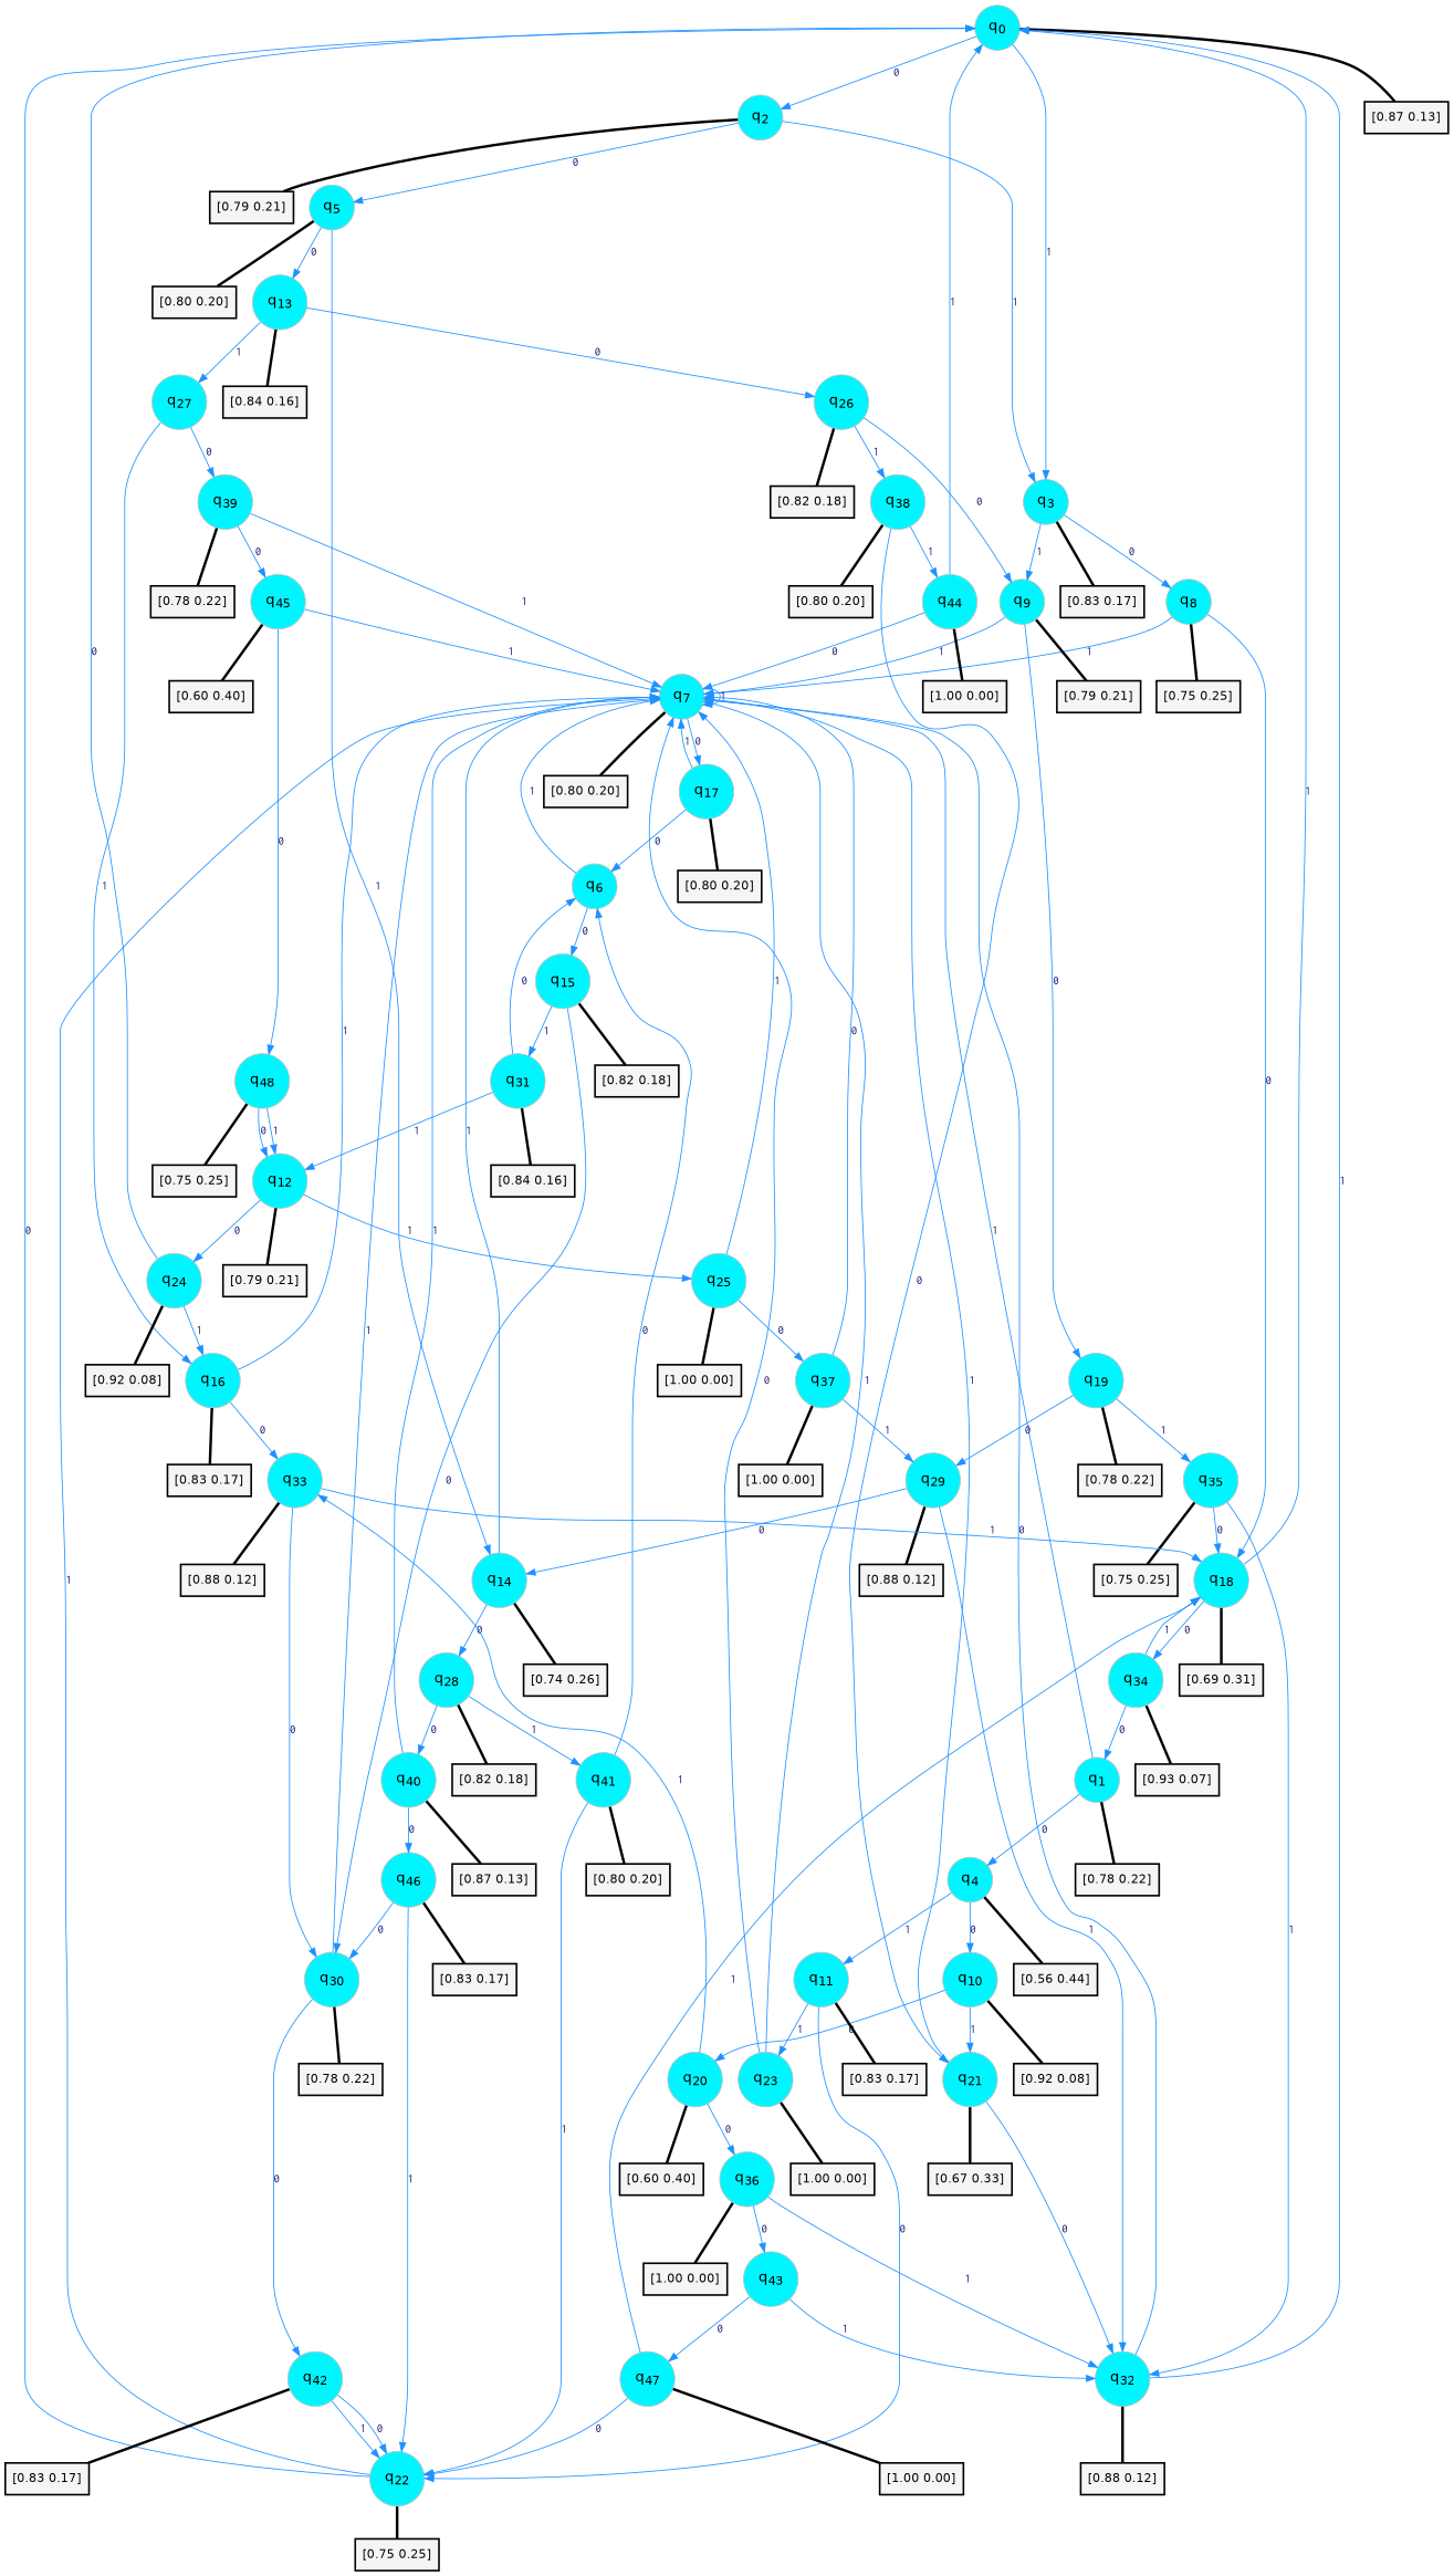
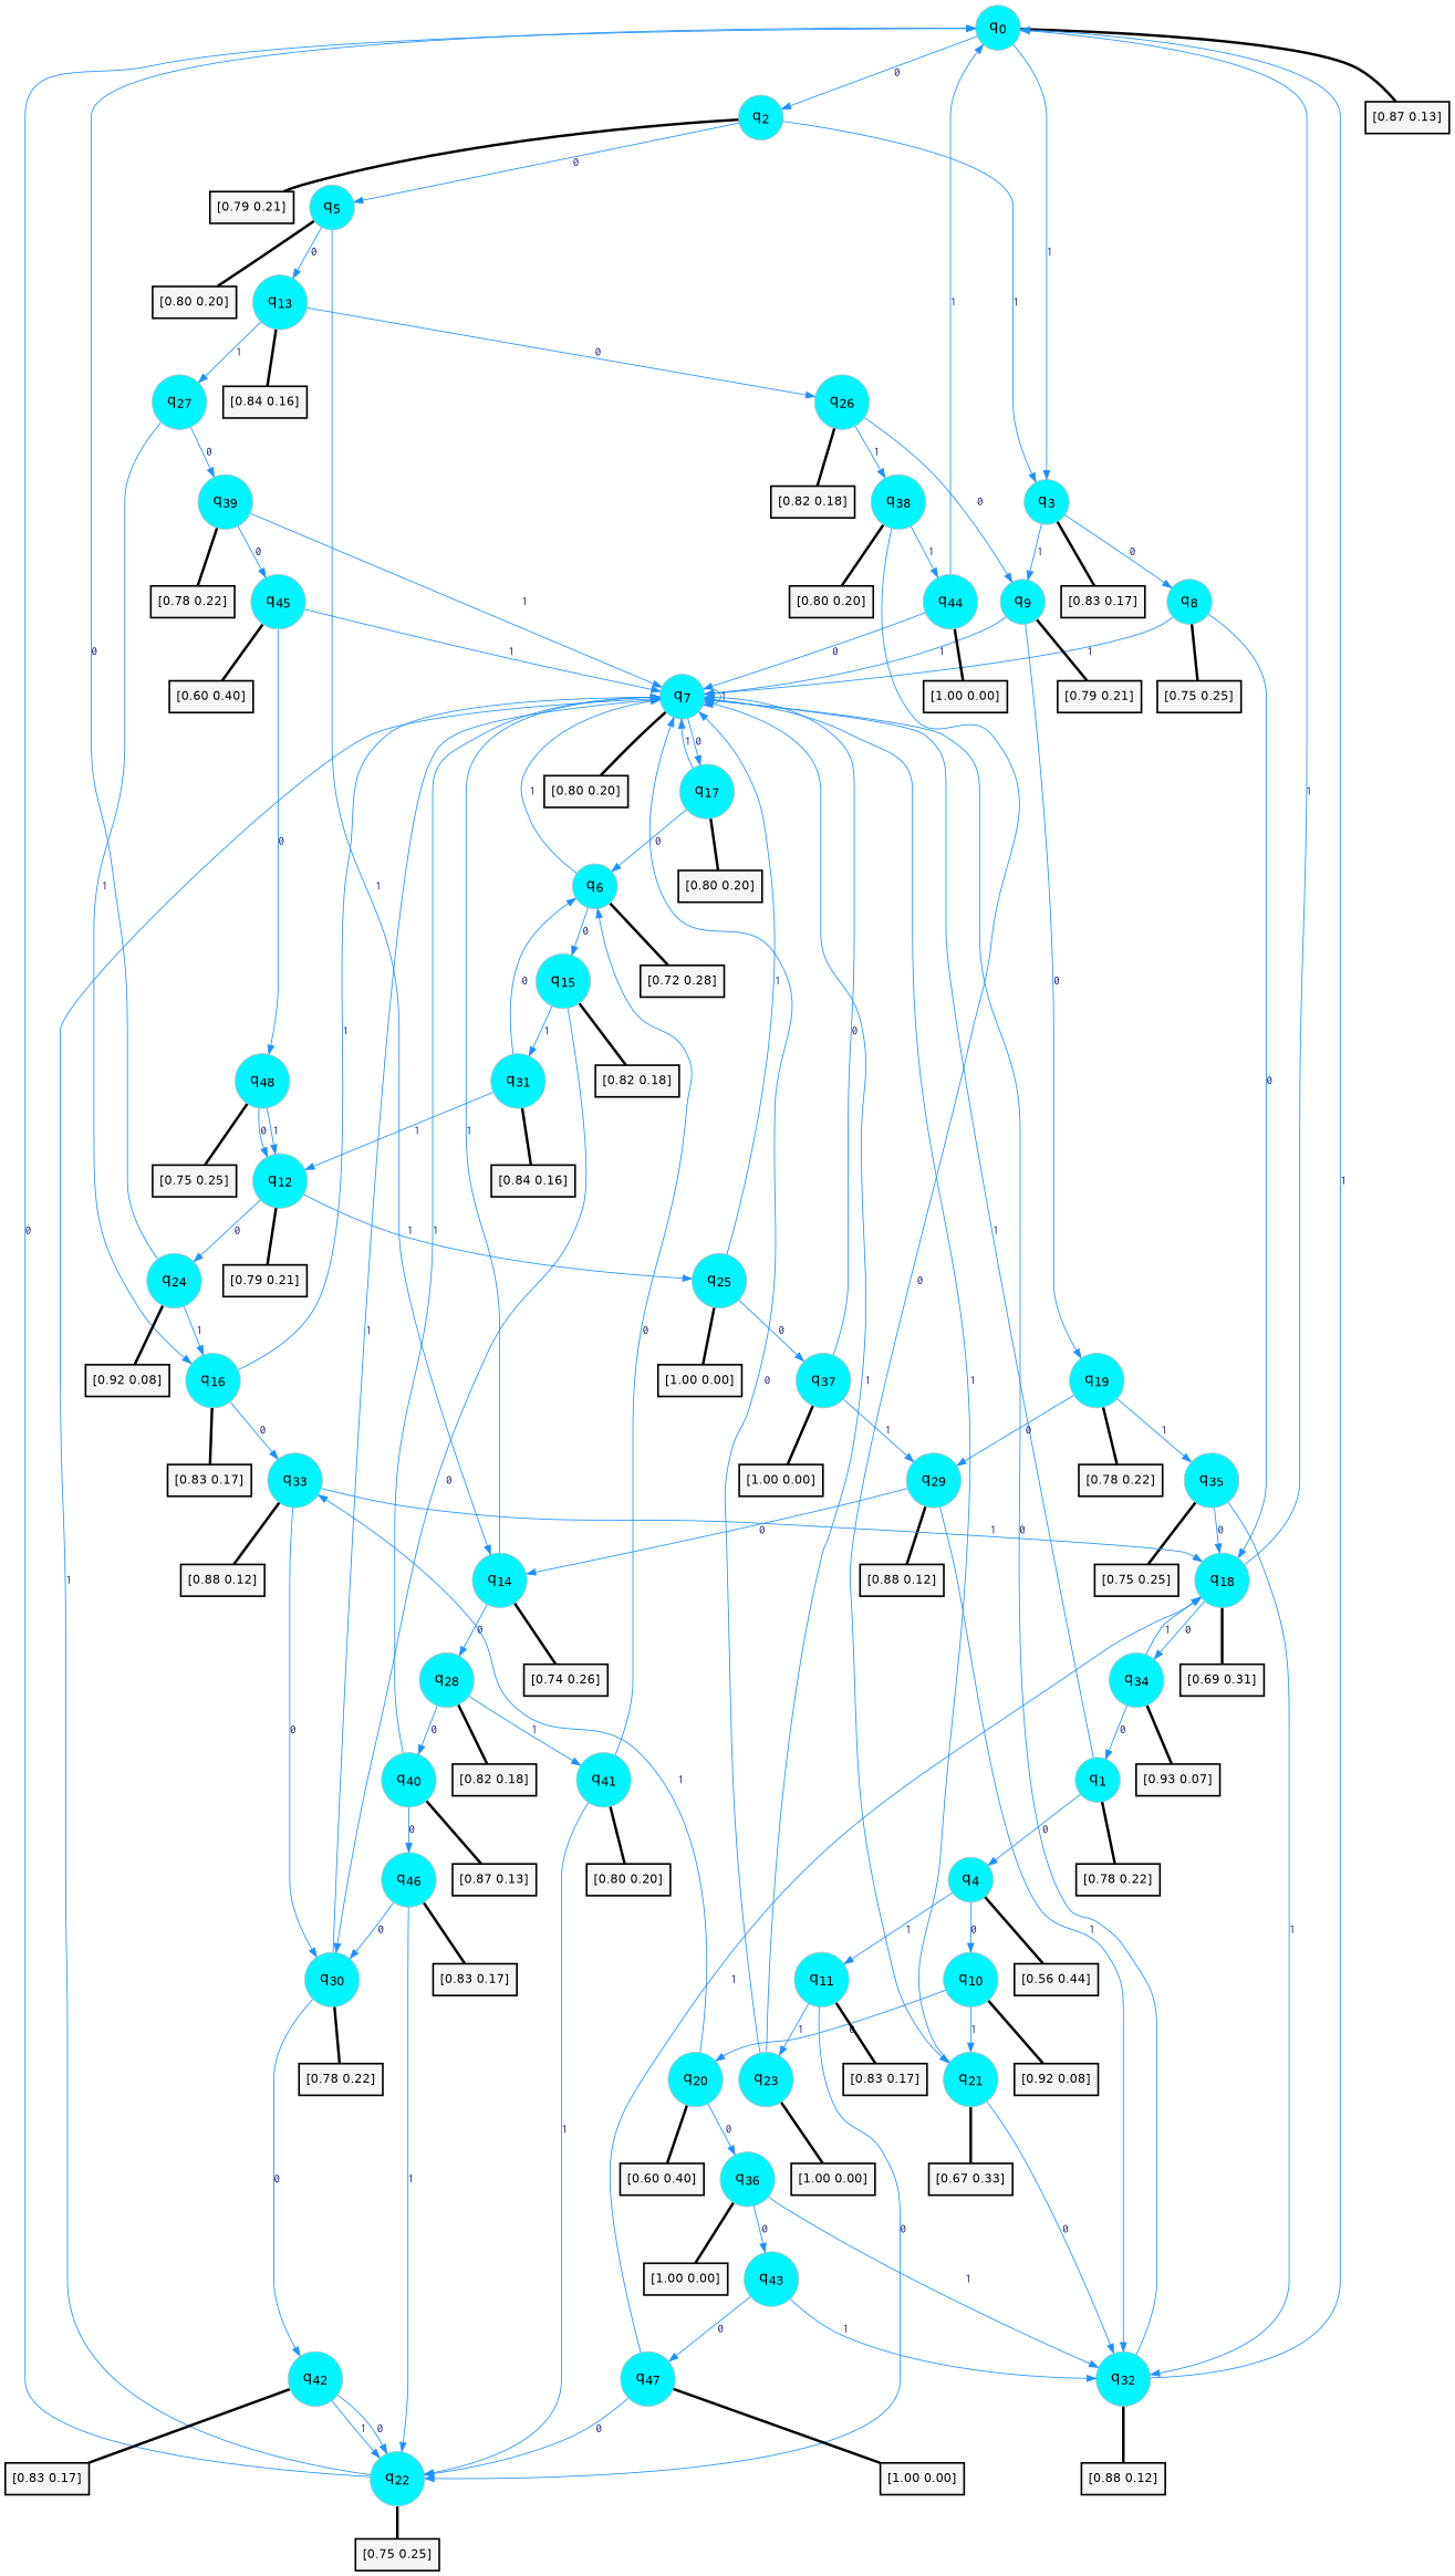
  digraph {
    rankdir=TD
    node [color=gray fillcolor=turquoise1 fontcolor=black fontname=Helvetica fontsize=16 fontweight=bold shape=circle style=filled]
    edge [arrowsize=1 color=dodgerblue1 fontcolor=midnightblue fontname=courier fontweight=bold penwidth=1 style=solid weight=20]
    n1 [label=<q<SUB>0</SUB>>]
    n2 [label=<q<SUB>2</SUB>>]
    n3 [label=<q<SUB>3</SUB>>]
    n4 [color=black fillcolor=whitesmoke fontsize=14 label="[0.87 0.13]" penwidth=2 shape=box]
    n5 [label=<q<SUB>5</SUB>>]
    n6 [color=black fillcolor=whitesmoke fontsize=14 label="[0.79 0.21]" penwidth=2 shape=box]
    n7 [label=<q<SUB>8</SUB>>]
    n8 [label=<q<SUB>9</SUB>>]
    n9 [color=black fillcolor=whitesmoke fontsize=14 label="[0.83 0.17]" penwidth=2 shape=box]
    n10 [label=<q<SUB>1</SUB>>]
    n11 [label=<q<SUB>4</SUB>>]
    n12 [label=<q<SUB>7</SUB>>]
    n13 [color=black fillcolor=whitesmoke fontsize=14 label="[0.78 0.22]" penwidth=2 shape=box]
    n14 [label=<q<SUB>10</SUB>>]
    n15 [label=<q<SUB>11</SUB>>]
    n16 [color=black fillcolor=whitesmoke fontsize=14 label="[0.56 0.44]" penwidth=2 shape=box]
    n17 [label=<q<SUB>17</SUB>>]
    n18 [color=black fillcolor=whitesmoke fontsize=14 label="[0.80 0.20]" penwidth=2 shape=box]
    n19 [label=<q<SUB>13</SUB>>]
    n20 [label=<q<SUB>14</SUB>>]
    n21 [color=black fillcolor=whitesmoke fontsize=14 label="[0.80 0.20]" penwidth=2 shape=box]
    n22 [label=<q<SUB>18</SUB>>]
    n23 [color=black fillcolor=whitesmoke fontsize=14 label="[0.75 0.25]" penwidth=2 shape=box]
    n24 [label=<q<SUB>19</SUB>>]
    n25 [color=black fillcolor=whitesmoke fontsize=14 label="[0.79 0.21]" penwidth=2 shape=box]
    n26 [label=<q<SUB>20</SUB>>]
    n27 [label=<q<SUB>21</SUB>>]
    n28 [color=black fillcolor=whitesmoke fontsize=14 label="[0.92 0.08]" penwidth=2 shape=box]
    n29 [label=<q<SUB>22</SUB>>]
    n30 [label=<q<SUB>23</SUB>>]
    n31 [color=black fillcolor=whitesmoke fontsize=14 label="[0.83 0.17]" penwidth=2 shape=box]
    n32 [label=<q<SUB>26</SUB>>]
    n33 [label=<q<SUB>27</SUB>>]
    n34 [color=black fillcolor=whitesmoke fontsize=14 label="[0.84 0.16]" penwidth=2 shape=box]
    n35 [label=<q<SUB>28</SUB>>]
    n36 [color=black fillcolor=whitesmoke fontsize=14 label="[0.74 0.26]" penwidth=2 shape=box]
    n37 [label=<q<SUB>6</SUB>>]
    n38 [label=<q<SUB>15</SUB>>]
+   n39 [color=black fillcolor=whitesmoke fontsize=14 label="[0.72 0.28]" penwidth=2 shape=box]
    n40 [label=<q<SUB>30</SUB>>]
    n41 [label=<q<SUB>31</SUB>>]
    n42 [color=black fillcolor=whitesmoke fontsize=14 label="[0.82 0.18]" penwidth=2 shape=box]
    n43 [color=black fillcolor=whitesmoke fontsize=14 label="[0.80 0.20]" penwidth=2 shape=box]
    n44 [label=<q<SUB>34</SUB>>]
    n45 [color=black fillcolor=whitesmoke fontsize=14 label="[0.69 0.31]" penwidth=2 shape=box]
    n46 [label=<q<SUB>29</SUB>>]
    n47 [label=<q<SUB>35</SUB>>]
    n48 [color=black fillcolor=whitesmoke fontsize=14 label="[0.78 0.22]" penwidth=2 shape=box]
    n49 [label=<q<SUB>33</SUB>>]
    n50 [label=<q<SUB>36</SUB>>]
    n51 [color=black fillcolor=whitesmoke fontsize=14 label="[0.60 0.40]" penwidth=2 shape=box]
    n52 [label=<q<SUB>32</SUB>>]
    n53 [color=black fillcolor=whitesmoke fontsize=14 label="[0.67 0.33]" penwidth=2 shape=box]
    n54 [color=black fillcolor=whitesmoke fontsize=14 label="[0.75 0.25]" penwidth=2 shape=box]
    n55 [color=black fillcolor=whitesmoke fontsize=14 label="[1.00 0.00]" penwidth=2 shape=box]
    n56 [label=<q<SUB>12</SUB>>]
    n57 [label=<q<SUB>24</SUB>>]
    n58 [label=<q<SUB>25</SUB>>]
    n59 [color=black fillcolor=whitesmoke fontsize=14 label="[0.79 0.21]" penwidth=2 shape=box]
    n60 [label=<q<SUB>16</SUB>>]
    n61 [color=black fillcolor=whitesmoke fontsize=14 label="[0.92 0.08]" penwidth=2 shape=box]
    n62 [label=<q<SUB>37</SUB>>]
    n63 [color=black fillcolor=whitesmoke fontsize=14 label="[1.00 0.00]" penwidth=2 shape=box]
    n64 [label=<q<SUB>38</SUB>>]
    n65 [color=black fillcolor=whitesmoke fontsize=14 label="[0.82 0.18]" penwidth=2 shape=box]
    n66 [label=<q<SUB>39</SUB>>]
    n67 [label=<q<SUB>40</SUB>>]
    n68 [label=<q<SUB>41</SUB>>]
    n69 [color=black fillcolor=whitesmoke fontsize=14 label="[0.82 0.18]" penwidth=2 shape=box]
    n70 [label=<q<SUB>42</SUB>>]
    n71 [color=black fillcolor=whitesmoke fontsize=14 label="[0.78 0.22]" penwidth=2 shape=box]
    n72 [color=black fillcolor=whitesmoke fontsize=14 label="[0.84 0.16]" penwidth=2 shape=box]
    n73 [color=black fillcolor=whitesmoke fontsize=14 label="[0.83 0.17]" penwidth=2 shape=box]
    n74 [color=black fillcolor=whitesmoke fontsize=14 label="[0.88 0.12]" penwidth=2 shape=box]
    n75 [color=black fillcolor=whitesmoke fontsize=14 label="[0.93 0.07]" penwidth=2 shape=box]
    n76 [color=black fillcolor=whitesmoke fontsize=14 label="[0.88 0.12]" penwidth=2 shape=box]
    n77 [color=black fillcolor=whitesmoke fontsize=14 label="[0.75 0.25]" penwidth=2 shape=box]
    n78 [label=<q<SUB>43</SUB>>]
    n79 [color=black fillcolor=whitesmoke fontsize=14 label="[1.00 0.00]" penwidth=2 shape=box]
    n80 [color=black fillcolor=whitesmoke fontsize=14 label="[0.88 0.12]" penwidth=2 shape=box]
    n81 [color=black fillcolor=whitesmoke fontsize=14 label="[1.00 0.00]" penwidth=2 shape=box]
    n82 [label=<q<SUB>44</SUB>>]
    n83 [color=black fillcolor=whitesmoke fontsize=14 label="[0.80 0.20]" penwidth=2 shape=box]
    n84 [label=<q<SUB>45</SUB>>]
    n85 [color=black fillcolor=whitesmoke fontsize=14 label="[0.78 0.22]" penwidth=2 shape=box]
    n86 [label=<q<SUB>46</SUB>>]
    n87 [color=black fillcolor=whitesmoke fontsize=14 label="[0.87 0.13]" penwidth=2 shape=box]
    n88 [color=black fillcolor=whitesmoke fontsize=14 label="[0.80 0.20]" penwidth=2 shape=box]
    n89 [color=black fillcolor=whitesmoke fontsize=14 label="[0.83 0.17]" penwidth=2 shape=box]
    n90 [label=<q<SUB>47</SUB>>]
    n91 [color=black fillcolor=whitesmoke fontsize=14 label="[1.00 0.00]" penwidth=2 shape=box]
    n92 [label=<q<SUB>48</SUB>>]
    n93 [color=black fillcolor=whitesmoke fontsize=14 label="[0.60 0.40]" penwidth=2 shape=box]
    n94 [color=black fillcolor=whitesmoke fontsize=14 label="[0.83 0.17]" penwidth=2 shape=box]
    n95 [color=black fillcolor=whitesmoke fontsize=14 label="[1.00 0.00]" penwidth=2 shape=box]
    n96 [color=black fillcolor=whitesmoke fontsize=14 label="[0.75 0.25]" penwidth=2 shape=box]
    n1 -> n2 [label=0]
    n1 -> n3 [label=1]
    n1 -> n4 [arrowhead=none color=black penwidth=3]
    n2 -> n3 [label=1]
    n2 -> n5 [label=0]
    n2 -> n6 [arrowhead=none color=black penwidth=3]
    n3 -> n7 [label=0]
    n3 -> n8 [label=1]
    n3 -> n9 [arrowhead=none color=black penwidth=3]
    n5 -> n19 [label=0]
    n5 -> n20 [label=1]
    n5 -> n21 [arrowhead=none color=black penwidth=3]
    n7 -> n12 [label=1]
    n7 -> n22 [label=0]
    n7 -> n23 [arrowhead=none color=black penwidth=3]
    n8 -> n12 [label=1]
    n8 -> n24 [label=0]
    n8 -> n25 [arrowhead=none color=black penwidth=3]
    n10 -> n11 [label=0]
    n10 -> n12 [label=1]
    n10 -> n13 [arrowhead=none color=black penwidth=3]
    n11 -> n14 [label=0]
    n11 -> n15 [label=1]
    n11 -> n16 [arrowhead=none color=black penwidth=3]
    n12 -> n12 [label=1]
    n12 -> n17 [label=0]
    n12 -> n18 [arrowhead=none color=black penwidth=3]
    n14 -> n26 [label=0]
    n14 -> n27 [label=1]
    n14 -> n28 [arrowhead=none color=black penwidth=3]
    n15 -> n29 [label=0]
    n15 -> n30 [label=1]
    n15 -> n31 [arrowhead=none color=black penwidth=3]
    n17 -> n12 [label=1]
    n17 -> n37 [label=0]
    n17 -> n43 [arrowhead=none color=black penwidth=3]
    n19 -> n32 [label=0]
    n19 -> n33 [label=1]
    n19 -> n34 [arrowhead=none color=black penwidth=3]
    n20 -> n12 [label=1]
    n20 -> n35 [label=0]
    n20 -> n36 [arrowhead=none color=black penwidth=3]
    n22 -> n1 [label=1]
    n22 -> n44 [label=0]
    n22 -> n45 [arrowhead=none color=black penwidth=3]
    n24 -> n46 [label=0]
    n24 -> n47 [label=1]
    n24 -> n48 [arrowhead=none color=black penwidth=3]
    n26 -> n49 [label=1]
    n26 -> n50 [label=0]
    n26 -> n51 [arrowhead=none color=black penwidth=3]
    n27 -> n12 [label=1]
    n27 -> n52 [label=0]
    n27 -> n53 [arrowhead=none color=black penwidth=3]
    n29 -> n1 [label=0]
    n29 -> n12 [label=1]
    n29 -> n54 [arrowhead=none color=black penwidth=3]
    n30 -> n12 [label=0]
    n30 -> n12 [label=1]
    n30 -> n55 [arrowhead=none color=black penwidth=3]
    n32 -> n8 [label=0]
    n32 -> n64 [label=1]
    n32 -> n65 [arrowhead=none color=black penwidth=3]
    n33 -> n60 [label=1]
    n33 -> n66 [label=0]
    n35 -> n67 [label=0]
    n35 -> n68 [label=1]
    n35 -> n69 [arrowhead=none color=black penwidth=3]
    n37 -> n12 [label=1]
    n37 -> n38 [label=0]
+   n37 -> n39 [arrowhead=none color=black penwidth=3]
    n38 -> n40 [label=0]
    n38 -> n41 [label=1]
    n38 -> n42 [arrowhead=none color=black penwidth=3]
    n40 -> n12 [label=1]
    n40 -> n70 [label=0]
    n40 -> n71 [arrowhead=none color=black penwidth=3]
    n41 -> n37 [label=0]
    n41 -> n56 [label=1]
    n41 -> n72 [arrowhead=none color=black penwidth=3]
    n44 -> n10 [label=0]
    n44 -> n22 [label=1]
    n44 -> n75 [arrowhead=none color=black penwidth=3]
    n46 -> n20 [label=0]
    n46 -> n52 [label=1]
    n46 -> n76 [arrowhead=none color=black penwidth=3]
    n47 -> n22 [label=0]
    n47 -> n52 [label=1]
    n47 -> n77 [arrowhead=none color=black penwidth=3]
    n49 -> n22 [label=1]
    n49 -> n40 [label=0]
    n49 -> n74 [arrowhead=none color=black penwidth=3]
    n50 -> n52 [label=1]
    n50 -> n78 [label=0]
    n50 -> n79 [arrowhead=none color=black penwidth=3]
    n52 -> n1 [label=1]
    n52 -> n12 [label=0]
    n52 -> n80 [arrowhead=none color=black penwidth=3]
    n56 -> n57 [label=0]
    n56 -> n58 [label=1]
    n56 -> n59 [arrowhead=none color=black penwidth=3]
    n57 -> n1 [label=0]
    n57 -> n60 [label=1]
    n57 -> n61 [arrowhead=none color=black penwidth=3]
    n58 -> n12 [label=1]
    n58 -> n62 [label=0]
    n58 -> n63 [arrowhead=none color=black penwidth=3]
    n60 -> n12 [label=1]
    n60 -> n49 [label=0]
    n60 -> n73 [arrowhead=none color=black penwidth=3]
    n62 -> n12 [label=0]
    n62 -> n46 [label=1]
    n62 -> n81 [arrowhead=none color=black penwidth=3]
    n64 -> n27 [label=0]
    n64 -> n82 [label=1]
    n64 -> n83 [arrowhead=none color=black penwidth=3]
    n66 -> n12 [label=1]
    n66 -> n84 [label=0]
    n66 -> n85 [arrowhead=none color=black penwidth=3]
    n67 -> n12 [label=1]
    n67 -> n86 [label=0]
    n67 -> n87 [arrowhead=none color=black penwidth=3]
    n68 -> n29 [label=1]
    n68 -> n37 [label=0]
    n68 -> n88 [arrowhead=none color=black penwidth=3]
    n70 -> n29 [label=0]
    n70 -> n29 [label=1]
    n70 -> n89 [arrowhead=none color=black penwidth=3]
    n78 -> n52 [label=1]
    n78 -> n90 [label=0]
    n82 -> n1 [label=1]
    n82 -> n12 [label=0]
    n82 -> n91 [arrowhead=none color=black penwidth=3]
    n84 -> n12 [label=1]
    n84 -> n92 [label=0]
    n84 -> n93 [arrowhead=none color=black penwidth=3]
    n86 -> n29 [label=1]
    n86 -> n40 [label=0]
    n86 -> n94 [arrowhead=none color=black penwidth=3]
    n90 -> n22 [label=1]
    n90 -> n29 [label=0]
    n90 -> n95 [arrowhead=none color=black penwidth=3]
    n92 -> n56 [label=0]
    n92 -> n56 [label=1]
    n92 -> n96 [arrowhead=none color=black penwidth=3]
  }
